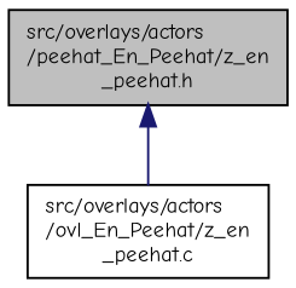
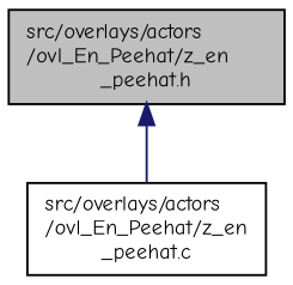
  digraph {
    fontname="Comic Neue"
    node [color=black fontname="Comic Neue" fontsize=10 shape=record style=filled]
-   n1 [fillcolor=grey75 fontcolor=black height=0.2 label="src/overlays/actors\l/peehat_En_Peehat/z_en\l_peehat.h" width=0.4]
+   n1 [fillcolor=grey75 fontcolor=black height=0.2 label="src/overlays/actors\l/ovl_En_Peehat/z_en\l_peehat.h" width=0.4]
    n2 [fillcolor=white height=0.2 label="src/overlays/actors\l/ovl_En_Peehat/z_en\l_peehat.c" width=0.4]
    n1 -> n2 [color=midnightblue dir=back fontname="Comic Neue" fontsize=10 labelfontname=Helvetica labelfontsize=10 style=solid]
  }
